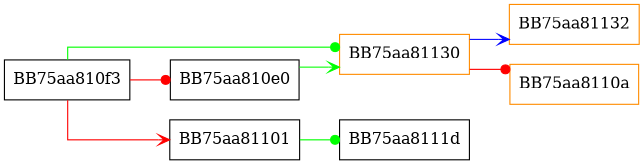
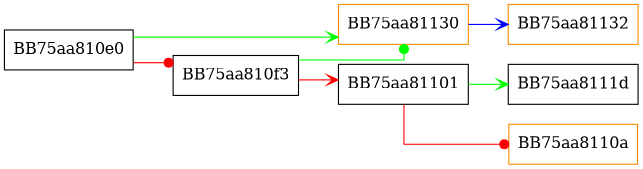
  digraph {
    rankdir=LR
    splines=ortho
    node [color=black shape=box]
    edge [arrowhead=dot color=green]
    BB75aa81130 [color=darkorange]
    BB75aa810e0
    BB75aa810f3
    BB75aa81132 [color=darkorange]
    BB75aa81101
    BB75aa8111d
    BB75aa8110a [color=darkorange]
    BB75aa81130 -> BB75aa81132 [arrowhead=vee color=blue]
    BB75aa810e0 -> BB75aa81130 [arrowhead=vee]
-   BB75aa810f3 -> BB75aa810e0 [color=red]
+   BB75aa810e0 -> BB75aa810f3 [color=red]
    BB75aa810f3 -> BB75aa81130
    BB75aa810f3 -> BB75aa81101 [arrowhead=vee color=red]
-   BB75aa81101 -> BB75aa8111d
-   BB75aa81130 -> BB75aa8110a [color=red]
+   BB75aa81101 -> BB75aa8111d [arrowhead=vee]
+   BB75aa81101 -> BB75aa8110a [color=red]
  }
